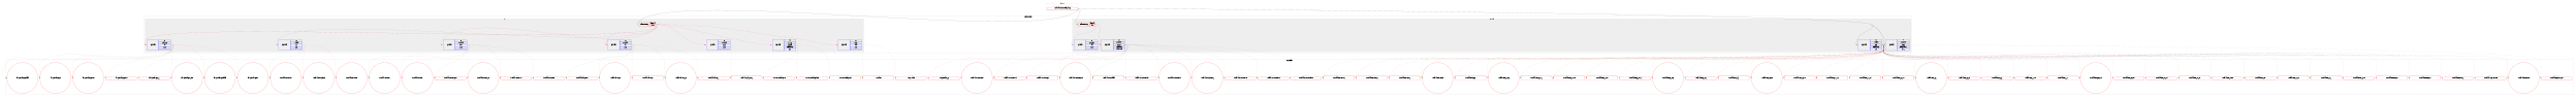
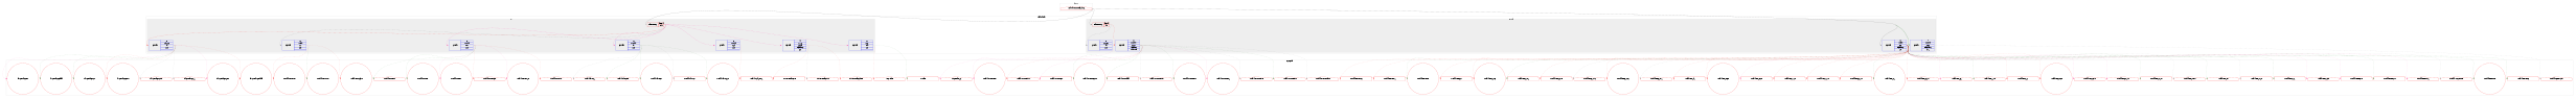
  digraph {
    compound=true
    concentrate=true
    fontname=Helvetica
    fontsize=10
    newrank=true
    rankdir=TB
    ranksep=1.5
    node [color=red fontname=Helvetica fontsize=10 shape=house]
    edge [arrowhead=vee color=red headport=w style=dotted tailport=e weight=100]
    n1 [label="sys-kernel/mips-sources-4.9.124" width=4]
    n2 [color=blue label=<<TABLE BORDER="0" CELLBORDER="1" CELLSPACING="0" CELLPADDING="4" WIDTH="220"><TR><TD ROWSPAN="6" CELLPADDING="30">pack_dep</TD></TR><TR><TD WIDTH="110">no</TD></TR><TR><TD>sys-apps</TD></TR><TR><TD>sed</TD></TR><TR><TD>none</TD></TR><TR><TD></TD></TR></TABLE>> shape=none]
    n3 [color=blue label=<<TABLE BORDER="0" CELLBORDER="1" CELLSPACING="0" CELLPADDING="4" WIDTH="220"><TR><TD ROWSPAN="6" CELLPADDING="30">pack_dep</TD></TR><TR><TD WIDTH="110">no</TD></TR><TR><TD>sys-devel</TD></TR><TR><TD>binutils</TD></TR><TR><TD>greaterequal</TD></TR><TR><TD>2.11.90.0.31</TD></TR></TABLE>> shape=none]
    n4 [label=<<TABLE BORDER="0" CELLBORDER="1" CELLSPACING="0" CELLPADDING="4"><TR><TD ROWSPAN="3" CELLPADDING="10">use_conditional</TD></TR><TR><TD>negative</TD></TR><TR><TD>build</TD></TR></TABLE>> shape=none]
    n5 [color=blue label=<<TABLE BORDER="0" CELLBORDER="1" CELLSPACING="0" CELLPADDING="4" WIDTH="220"><TR><TD ROWSPAN="6" CELLPADDING="30">pack_dep</TD></TR><TR><TD WIDTH="110">no</TD></TR><TR><TD>sys-devel</TD></TR><TR><TD>gcc</TD></TR><TR><TD>greaterequal</TD></TR><TR><TD>4.7.0</TD></TR></TABLE>> shape=none]
    n6 [color=blue label=<<TABLE BORDER="0" CELLBORDER="1" CELLSPACING="0" CELLPADDING="4" WIDTH="220"><TR><TD ROWSPAN="6" CELLPADDING="30">pack_dep</TD></TR><TR><TD WIDTH="110">no</TD></TR><TR><TD>sys-devel</TD></TR><TR><TD>patch</TD></TR><TR><TD>greaterequal</TD></TR><TR><TD>2.7.4</TD></TR></TABLE>> shape=none]
    n7 [color=blue label=<<TABLE BORDER="0" CELLBORDER="1" CELLSPACING="0" CELLPADDING="4" WIDTH="220"><TR><TD ROWSPAN="6" CELLPADDING="30">pack_dep</TD></TR><TR><TD WIDTH="110">no</TD></TR><TR><TD>dev-lang</TD></TR><TR><TD>perl</TD></TR><TR><TD>none</TD></TR><TR><TD></TD></TR></TABLE>> shape=none]
    n8 [color=blue label=<<TABLE BORDER="0" CELLBORDER="1" CELLSPACING="0" CELLPADDING="4" WIDTH="220"><TR><TD ROWSPAN="6" CELLPADDING="30">pack_dep</TD></TR><TR><TD WIDTH="110">no</TD></TR><TR><TD>sys-devel</TD></TR><TR><TD>bc</TD></TR><TR><TD>none</TD></TR><TR><TD></TD></TR></TABLE>> shape=none]
    n9 [color=blue label=<<TABLE BORDER="0" CELLBORDER="1" CELLSPACING="0" CELLPADDING="4" WIDTH="220"><TR><TD ROWSPAN="6" CELLPADDING="30">pack_dep</TD></TR><TR><TD WIDTH="110">no</TD></TR><TR><TD>sys-devel</TD></TR><TR><TD>bison</TD></TR><TR><TD>none</TD></TR><TR><TD></TD></TR></TABLE>> shape=none]
    n10 [color=blue label=<<TABLE BORDER="0" CELLBORDER="1" CELLSPACING="0" CELLPADDING="4" WIDTH="220"><TR><TD ROWSPAN="6" CELLPADDING="30">pack_dep</TD></TR><TR><TD WIDTH="110">no</TD></TR><TR><TD>sys-devel</TD></TR><TR><TD>flex</TD></TR><TR><TD>none</TD></TR><TR><TD></TD></TR></TABLE>> shape=none]
    n11 [color=blue label=<<TABLE BORDER="0" CELLBORDER="1" CELLSPACING="0" CELLPADDING="4" WIDTH="220"><TR><TD ROWSPAN="6" CELLPADDING="30">pack_dep</TD></TR><TR><TD WIDTH="110">no</TD></TR><TR><TD>sys-devel</TD></TR><TR><TD>make</TD></TR><TR><TD>none</TD></TR><TR><TD></TD></TR></TABLE>> shape=none]
    n12 [color=blue label=<<TABLE BORDER="0" CELLBORDER="1" CELLSPACING="0" CELLPADDING="4" WIDTH="220"><TR><TD ROWSPAN="6" CELLPADDING="30">pack_dep</TD></TR><TR><TD WIDTH="110">no</TD></TR><TR><TD>sys-libs</TD></TR><TR><TD>ncurses</TD></TR><TR><TD>greaterequal</TD></TR><TR><TD>5.2</TD></TR></TABLE>> shape=none]
    n13 [color=blue label=<<TABLE BORDER="0" CELLBORDER="1" CELLSPACING="0" CELLPADDING="4" WIDTH="220"><TR><TD ROWSPAN="6" CELLPADDING="30">pack_dep</TD></TR><TR><TD WIDTH="110">no</TD></TR><TR><TD>virtual</TD></TR><TR><TD>libelf</TD></TR><TR><TD>none</TD></TR><TR><TD></TD></TR></TABLE>> shape=none]
    n14 [label=<<TABLE BORDER="0" CELLBORDER="1" CELLSPACING="0" CELLPADDING="4"><TR><TD ROWSPAN="3" CELLPADDING="10">use_conditional</TD></TR><TR><TD>negative</TD></TR><TR><TD>build</TD></TR></TABLE>> shape=none]
    n15 [label="sys-apps/sed-4.5" width=4]
    n16 [label="sys-devel/binutils-2.25.1-r1" shape=circle width=4]
    n17 [label="sys-devel/binutils-2.26.1" shape=note width=4]
    n18 [label="sys-devel/binutils-2.27-r1" width=4]
    n19 [label="sys-devel/binutils-2.28.1" shape=circle width=4]
    n20 [label="sys-devel/binutils-2.29.1-r1" width=4]
    n21 [label="sys-devel/binutils-2.30-r2" width=4]
    n22 [label="sys-devel/binutils-2.30-r3" width=4]
    n23 [label="sys-devel/binutils-2.30-r4" shape=circle width=4]
    n24 [label="sys-devel/binutils-2.31.1" shape=circle width=4]
    n25 [label="sys-devel/binutils-2.31.1-r1" width=4]
    n26 [label="sys-devel/binutils-9999" shape=note width=4]
    n27 [label="sys-devel/gcc-3.3.6-r1" shape=note width=4]
    n28 [label="sys-devel/gcc-3.3.6-r2" shape=note width=4]
    n29 [label="sys-devel/gcc-3.4.6-r2" width=4]
    n30 [label="sys-devel/gcc-4.0.4" shape=note width=4]
    n31 [label="sys-devel/gcc-4.0.4-r1" shape=note width=4]
    n32 [label="sys-devel/gcc-4.1.2" width=4]
    n33 [label="sys-devel/gcc-4.1.2-r1" width=4]
    n34 [label="sys-devel/gcc-4.2.4-r1" shape=note width=4]
    n35 [label="sys-devel/gcc-4.2.4-r2" width=4]
    n36 [label="sys-devel/gcc-4.3.6-r1" width=4]
    n37 [label="sys-devel/gcc-4.3.6-r2" shape=circle width=4]
    n38 [label="sys-devel/gcc-4.4.7" shape=note width=4]
    n39 [label="sys-devel/gcc-4.4.7-r1" width=4]
    n40 [label="sys-devel/gcc-4.5.4" width=4]
    n41 [label="sys-devel/gcc-4.5.4-r1" width=4]
    n42 [label="sys-devel/gcc-4.6.4" shape=circle width=4]
    n43 [label="sys-devel/gcc-4.6.4-r1" shape=note width=4]
    n44 [label="sys-devel/gcc-4.7.4-r1" shape=note width=4]
    n45 [label="sys-devel/gcc-4.7.4-r2" shape=note width=4]
    n46 [label="sys-devel/gcc-4.8.5-r1" shape=note width=4]
    n47 [label="sys-devel/gcc-4.8.5-r2" shape=circle width=4]
    n48 [label="sys-devel/gcc-4.9.4" shape=note width=4]
    n49 [label="sys-devel/gcc-5.4.0-r4" width=4]
    n50 [label="sys-devel/gcc-5.4.0-r5" shape=circle width=4]
    n51 [label="sys-devel/gcc-5.4.0-r6" width=4]
-   n52 [label="sys-devel/gcc-6.4.0-r1" shape=note width=4]
    n53 [label="sys-devel/gcc-6.4.0-r3" shape=note width=4]
    n54 [label="sys-devel/gcc-6.4.0-r4" shape=note width=4]
    n55 [label="sys-devel/gcc-6.4.0-r5" shape=circle width=4]
    n56 [label="sys-devel/gcc-6.5.0" shape=note width=4]
    n57 [label="sys-devel/gcc-7.3.0-r3" shape=circle width=4]
    n58 [label="sys-devel/gcc-7.3.0-r4" shape=note width=4]
    n59 [label="sys-devel/gcc-7.3.0-r5" shape=note width=4]
    n60 [label="sys-devel/gcc-7.3.0-r6" shape=note width=4]
    n61 [label="sys-devel/gcc-8.2.0-r2" shape=circle width=4]
    n62 [label="sys-devel/virtual-8.2.0-r3" width=4]
    n63 [label="sys-devel/gcc-8.2.0-r4" width=4]
    n64 [label="sys-devel/patch-2.7.6-r2" width=4]
    n65 [label="dev-lang/perl-5.24.3-r1" shape=circle width=4]
    n66 [label="dev-lang/perl-5.24.4" width=4]
    n67 [label="dev-lang/perl-5.26.1-r1" width=4]
    n68 [label="dev-lang/perl-5.26.1-r2" shape=circle width=4]
    n69 [label="dev-lang/perl-5.26.2" shape=circle width=4]
    n70 [label="dev-lang/perl-5.26.9999" shape=circle width=4]
    n71 [label="dev-lang/perl-5.28.0" shape=circle width=4]
    n72 [label="dev-lang/perl-5.28.9999" shape=circle width=4]
    n73 [label="sys-devel/bc-1.06.95-r2" shape=circle width=4]
    n74 [label="sys-devel/bc-1.07.1-r1" shape=circle width=4]
    n75 [label="sys-devel/bc-1.07.1-r2" shape=circle width=4]
    n76 [label="sys-devel/bison-2.7.1" width=4]
    n77 [label="sys-devel/bison-3.0.4-r1" shape=circle width=4]
    n78 [label="sys-devel/bison-3.0.5-r1" width=4]
    n79 [label="sys-devel/bison-3.1" shape=circle width=4]
    n80 [label="sys-devel/bison-3.2" shape=circle width=4]
    n81 [label="sys-devel/bison-3.2.1" width=4]
    n82 [label="sys-devel/flex-2.6.1" shape=note width=4]
    n83 [label="sys-devel/flex-2.6.3" shape=circle width=4]
    n84 [label="sys-devel/flex-2.6.3-r1" width=4]
    n85 [label="sys-devel/flex-2.6.4" width=4]
    n86 [label="sys-devel/flex-2.6.4-r1" shape=circle width=4]
    n87 [label="sys-devel/make-4.2.1-r4" shape=note width=4]
    n88 [label="sys-libs/ncurses-5.9-r101" width=4]
    n89 [label="sys-libs/ncurses-6.1-r2" width=4]
    n90 [label="sys-libs/ncurses-6.1-r3" shape=note width=4]
    n91 [label="virtual/libelf-2" width=4]
    n92 [label="sys/libelf-3" shape=note width=4]
    subgraph cluster_1 {
      color=gray
      label=<<i>ebuild</i>>
      rank=same
      n1
    }
    subgraph cluster_2 {
      color=gray
      label=<<i>dependencies</i>>
      subgraph cluster_3 {
        color=gray
        fillcolor="#eeeeee"
        label=<<i>compile</i>>
        style=filled
        subgraph sub_4 {
          color=gray
          fillcolor="#eeeeee"
          label=<<i>compile</i>>
          style=filled
          n4
          subgraph sub_5 {
            color=gray
            fillcolor="#eeeeee"
            label=<<i>compile</i>>
            style=filled
            n2
          }
          subgraph sub_6 {
            color=gray
            fillcolor="#eeeeee"
            label=<<i>compile</i>>
            style=filled
            n3
          }
        }
        subgraph sub_7 {
          color=gray
          fillcolor="#eeeeee"
          label=<<i>compile</i>>
          style=filled
          n5
        }
        subgraph sub_8 {
          color=gray
          fillcolor="#eeeeee"
          label=<<i>compile</i>>
          style=filled
          n6
        }
      }
      subgraph cluster_9 {
        color=gray
        fillcolor="#eeeeee"
        label=<<i>compile and run</i>>
        style=filled
      }
      subgraph cluster_10 {
        color=gray
        fillcolor="#eeeeee"
        label=<<i>run</i>>
        style=filled
        subgraph sub_11 {
          color=gray
          fillcolor="#eeeeee"
          label=<<i>run</i>>
          style=filled
          n14
          subgraph sub_12 {
            color=gray
            fillcolor="#eeeeee"
            label=<<i>run</i>>
            style=filled
            n7
          }
          subgraph sub_13 {
            color=gray
            fillcolor="#eeeeee"
            label=<<i>run</i>>
            style=filled
            n8
          }
          subgraph sub_14 {
            color=gray
            fillcolor="#eeeeee"
            label=<<i>run</i>>
            style=filled
            n9
          }
          subgraph sub_15 {
            color=gray
            fillcolor="#eeeeee"
            label=<<i>run</i>>
            style=filled
            n10
          }
          subgraph sub_16 {
            color=gray
            fillcolor="#eeeeee"
            label=<<i>run</i>>
            style=filled
            n11
          }
          subgraph sub_17 {
            color=gray
            fillcolor="#eeeeee"
            label=<<i>run</i>>
            style=filled
            n12
          }
          subgraph sub_18 {
            color=gray
            fillcolor="#eeeeee"
            label=<<i>run</i>>
            style=filled
            n13
          }
        }
      }
    }
    subgraph cluster_19 {
      color=gray
      label=<<i>candidates</i>>
      rank=same
      subgraph sub_20 {
        color=black
        label=<<i>candidates</i>>
        nodesep=1
        rank=same
        n15
      }
      subgraph sub_21 {
        color=black
        label=<<i>candidates</i>>
        nodesep=1
        rank=same
        n16
        n17
        n18
        n19
        n20
        n21
        n22
        n23
        n24
        n25
        n26
      }
      subgraph sub_22 {
        color=black
        label=<<i>candidates</i>>
        nodesep=1
        rank=same
        n27
        n28
        n29
        n30
        n31
        n32
        n33
        n34
        n35
        n36
        n37
        n38
        n39
        n40
        n41
        n42
        n43
        n44
        n45
        n46
        n47
        n48
        n49
        n50
        n51
-       n52
        n53
        n54
        n55
        n56
        n57
        n58
        n59
        n60
        n61
        n62
        n63
      }
      subgraph sub_23 {
        color=black
        label=<<i>candidates</i>>
        nodesep=1
        rank=same
        n64
      }
      subgraph sub_24 {
        color=black
        label=<<i>candidates</i>>
        nodesep=1
        rank=same
        n65
        n66
        n67
        n68
        n69
        n70
        n71
        n72
      }
      subgraph sub_25 {
        color=black
        label=<<i>candidates</i>>
        nodesep=1
        rank=same
        n73
        n74
        n75
      }
      subgraph sub_26 {
        color=black
        label=<<i>candidates</i>>
        nodesep=1
        rank=same
        n76
        n77
        n78
        n79
        n80
        n81
      }
      subgraph sub_27 {
        color=black
        label=<<i>candidates</i>>
        nodesep=1
        rank=same
        n82
        n83
        n84
        n85
        n86
      }
      subgraph sub_28 {
        color=black
        label=<<i>candidates</i>>
        nodesep=1
        rank=same
        n87
      }
      subgraph sub_29 {
        color=black
        label=<<i>candidates</i>>
        nodesep=1
        rank=same
        n88
        n89
        n90
      }
      subgraph sub_30 {
        color=black
        label=<<i>candidates</i>>
        nodesep=1
        rank=same
        n91
        n92
      }
    }
    n1 -> n4 [color=gray40 style=solid weight=20]
    n1 -> n5 [color=gray40 style=solid weight=20]
    n1 -> n6 [color=darkgreen style=solid weight=20]
    n1 -> n14 [arrowhead=odot color=gray40 style=solid weight=20]
    n2 -> n15 [color=deeppink]
    n3 -> n16 [color=darkgreen]
    n3 -> n17 [color=deeppink]
    n3 -> n18
    n3 -> n19 [color=deeppink]
    n3 -> n20 [color=gray40]
    n3 -> n21 [color=darkgreen]
    n3 -> n22 [color=gray40]
    n3 -> n23 [color=deeppink]
    n3 -> n24 [color=darkgreen]
    n3 -> n25 [color=gray40]
    n3 -> n26 [color=darkgreen]
    n4 -> n2 [color=gray40 style=dashed weight=20]
    n4 -> n3 [style=dashed weight=20]
    n5 -> n27 [color=darkgreen]
    n5 -> n28 [color=deeppink]
    n5 -> n29 [color=deeppink]
    n5 -> n30 [color=darkgreen]
    n5 -> n31 [color=gray40]
    n5 -> n32 [color=darkgreen]
    n5 -> n33 [color=gray40]
    n5 -> n34 [color=darkgreen]
    n5 -> n35 [color=deeppink]
    n5 -> n36 [color=deeppink]
    n5 -> n37
    n5 -> n38
    n5 -> n39 [color=darkgreen]
    n5 -> n40 [color=deeppink]
    n5 -> n41
    n5 -> n42 [color=darkgreen]
    n5 -> n43
    n5 -> n44
    n5 -> n45
    n5 -> n46 [color=deeppink]
    n5 -> n47
    n5 -> n48
    n5 -> n49 [color=gray40]
    n5 -> n50
    n5 -> n51 [color=gray40]
-   n5 -> n52
    n5 -> n53
    n5 -> n54 [color=darkgreen]
    n5 -> n55
    n5 -> n56
    n5 -> n57 [color=darkgreen]
    n5 -> n58
    n5 -> n59
    n5 -> n60 [color=darkgreen]
    n5 -> n61 [color=darkgreen]
    n5 -> n62 [color=gray40]
    n5 -> n63 [color=deeppink]
    n6 -> n64 [color=gray40]
    n7 -> n65 [color=deeppink]
    n7 -> n66 [color=gray40]
    n7 -> n67 [color=gray40]
    n7 -> n68
    n7 -> n69 [color=darkgreen]
    n7 -> n70 [color=darkgreen]
    n7 -> n71 [color=deeppink]
    n7 -> n72
    n8 -> n73
    n8 -> n74 [color=darkgreen]
    n8 -> n75
    n9 -> n76
    n9 -> n77 [color=deeppink]
    n9 -> n78
    n9 -> n79 [color=deeppink]
    n9 -> n80 [color=darkgreen]
    n9 -> n81 [color=darkgreen]
    n10 -> n82 [color=gray40]
    n10 -> n83 [color=darkgreen]
    n10 -> n84 [color=darkgreen]
    n10 -> n85 [color=gray40]
    n10 -> n86 [color=darkgreen]
    n11 -> n87
    n12 -> n88
    n12 -> n89 [color=gray40]
    n12 -> n90
    n13 -> n91
    n13 -> n92 [color=darkgreen]
    n14 -> n7 [style=dashed weight=20]
    n14 -> n8 [color=gray40 style=dashed weight=20]
    n14 -> n9 [color=deeppink style=dashed weight=20]
    n14 -> n10 [color=deeppink style=dashed weight=20]
    n14 -> n11 [color=deeppink style=dashed weight=20]
    n14 -> n12 [color=deeppink style=dashed weight=20]
    n14 -> n13 [color=deeppink style=dashed weight=20]
  }
